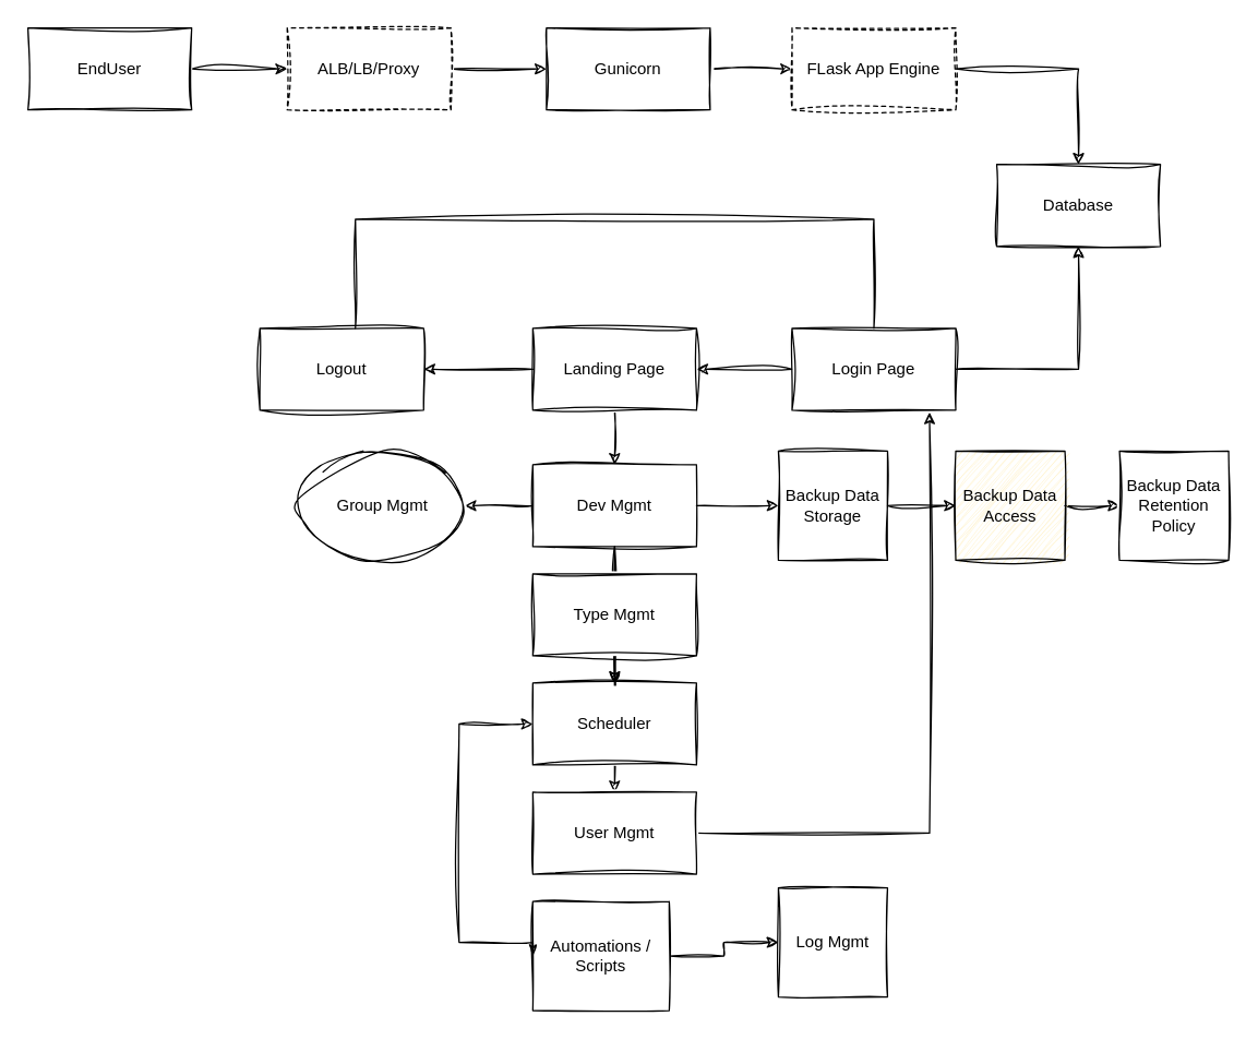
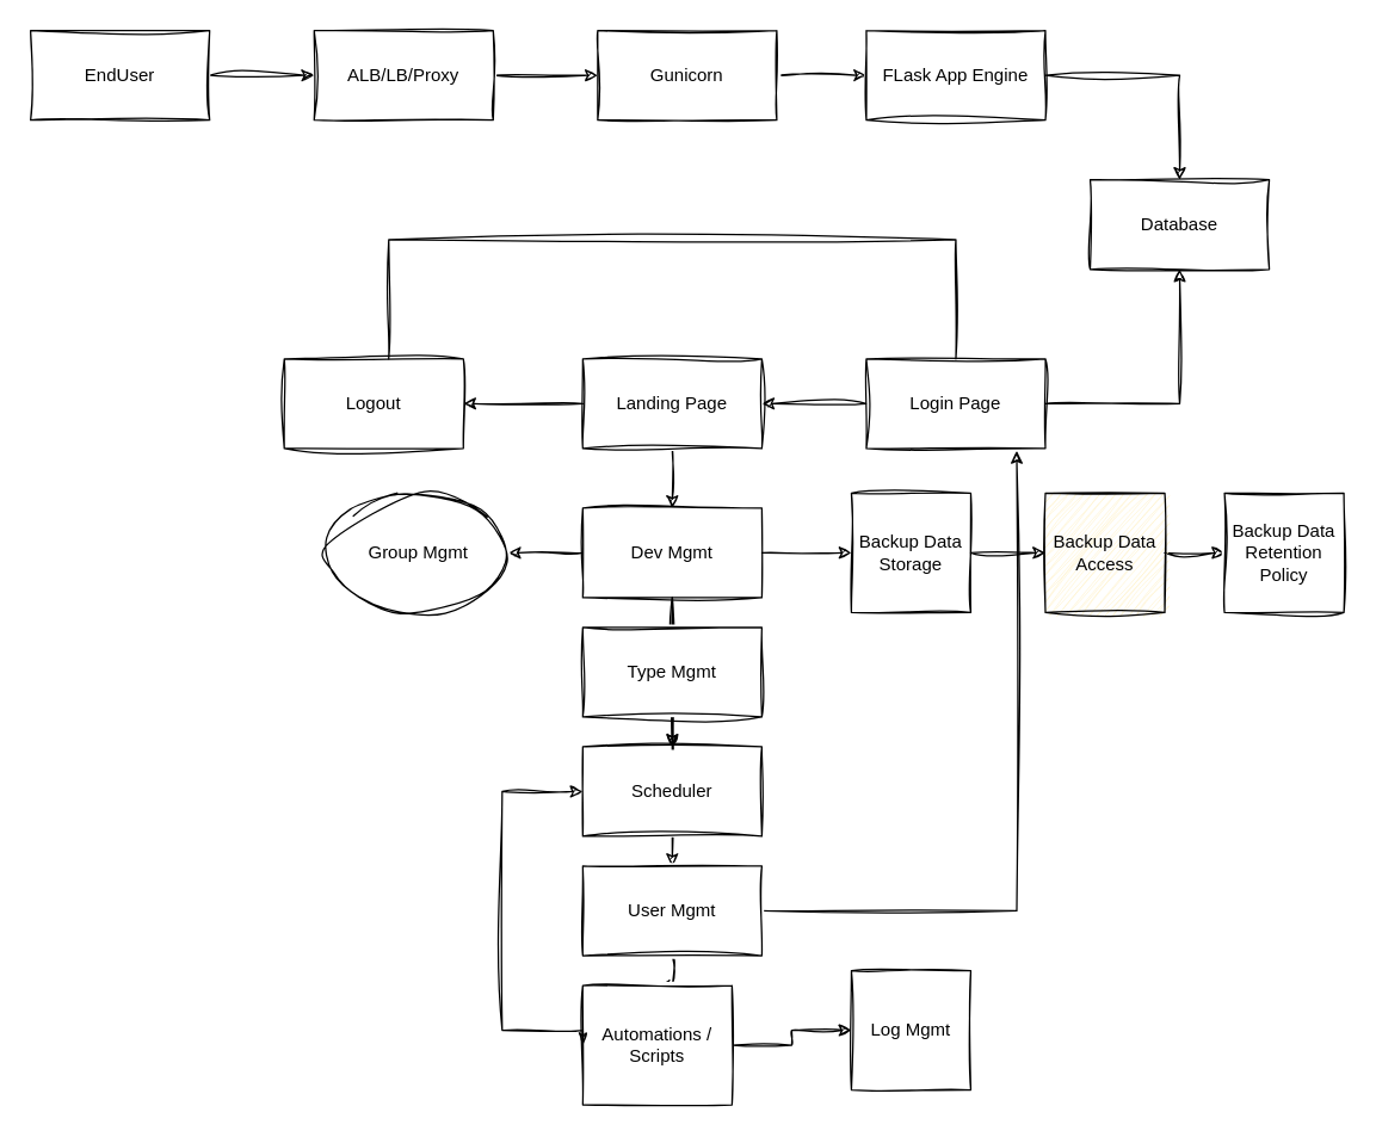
  <mxCell id="0" />
  <mxCell id="1" parent="0" />
  <mxCell id="2" value="" style="edgeStyle=orthogonalEdgeStyle;rounded=0;orthogonalLoop=1;jettySize=auto;html=1;labelBackgroundColor=none;fontColor=default;sketch=1;curveFitting=1;jiggle=2;" edge="1" parent="1" source="3" target="5"><mxGeometry relative="1" as="geometry" /></mxCell>
  <mxCell id="3" value="EndUser" style="rounded=0;whiteSpace=wrap;html=1;flipH=1;labelBackgroundColor=none;sketch=1;curveFitting=1;jiggle=2;" vertex="1" parent="1"><mxGeometry x="20" y="20" width="120" height="60" as="geometry" /></mxCell>
  <mxCell id="4" value="" style="edgeStyle=orthogonalEdgeStyle;rounded=0;orthogonalLoop=1;jettySize=auto;html=1;labelBackgroundColor=none;fontColor=default;sketch=1;curveFitting=1;jiggle=2;" edge="1" parent="1" source="5" target="8"><mxGeometry relative="1" as="geometry" /></mxCell>
- <mxCell id="5" value="ALB/LB/Proxy" style="rounded=0;whiteSpace=wrap;html=1;flipH=1;labelBackgroundColor=none;sketch=1;curveFitting=1;jiggle=2;dashed=1;" vertex="1" parent="1"><mxGeometry x="210" y="20" width="120" height="60" as="geometry" /></mxCell>
+ <mxCell id="5" value="ALB/LB/Proxy" style="rounded=0;whiteSpace=wrap;html=1;flipH=1;labelBackgroundColor=none;sketch=1;curveFitting=1;jiggle=2;" vertex="1" parent="1"><mxGeometry x="210" y="20" width="120" height="60" as="geometry" /></mxCell>
  <mxCell id="6" value="Database" style="rounded=0;whiteSpace=wrap;html=1;flipH=1;labelBackgroundColor=none;sketch=1;curveFitting=1;jiggle=2;" vertex="1" parent="1"><mxGeometry x="730" y="120" width="120" height="60" as="geometry" /></mxCell>
  <mxCell id="7" value="" style="edgeStyle=orthogonalEdgeStyle;rounded=0;orthogonalLoop=1;jettySize=auto;html=1;labelBackgroundColor=none;fontColor=default;sketch=1;curveFitting=1;jiggle=2;" edge="1" parent="1" source="8" target="12"><mxGeometry relative="1" as="geometry" /></mxCell>
  <mxCell id="8" value="Gunicorn" style="rounded=0;whiteSpace=wrap;html=1;flipH=1;labelBackgroundColor=none;sketch=1;curveFitting=1;jiggle=2;" vertex="1" parent="1"><mxGeometry x="400" y="20" width="120" height="60" as="geometry" /></mxCell>
  <mxCell id="9" value="Logout" style="rounded=0;whiteSpace=wrap;html=1;flipH=1;labelBackgroundColor=none;sketch=1;curveFitting=1;jiggle=2;" vertex="1" parent="1"><mxGeometry x="190" y="240" width="120" height="60" as="geometry" /></mxCell>
  <mxCell id="10" value="" style="edgeStyle=orthogonalEdgeStyle;hachureGap=4;orthogonalLoop=1;jettySize=auto;html=1;fontFamily=Architects Daughter;fontSource=https%3A%2F%2Ffonts.googleapis.com%2Fcss%3Ffamily%3DArchitects%2BDaughter;fontSize=16;labelBackgroundColor=none;fontColor=default;rounded=0;sketch=1;curveFitting=1;jiggle=2;" edge="1" parent="1" source="11" target="15"><mxGeometry relative="1" as="geometry" /></mxCell>
  <mxCell id="11" value="Login Page" style="rounded=0;whiteSpace=wrap;html=1;flipH=1;labelBackgroundColor=none;sketch=1;curveFitting=1;jiggle=2;" vertex="1" parent="1"><mxGeometry x="580" y="240" width="120" height="60" as="geometry" /></mxCell>
- <mxCell id="12" value="FLask App Engine" style="rounded=0;whiteSpace=wrap;html=1;flipH=1;labelBackgroundColor=none;sketch=1;curveFitting=1;jiggle=2;dashed=1;" vertex="1" parent="1"><mxGeometry x="580" y="20" width="120" height="60" as="geometry" /></mxCell>
+ <mxCell id="12" value="FLask App Engine" style="rounded=0;whiteSpace=wrap;html=1;flipH=1;labelBackgroundColor=none;sketch=1;curveFitting=1;jiggle=2;" vertex="1" parent="1"><mxGeometry x="580" y="20" width="120" height="60" as="geometry" /></mxCell>
  <mxCell id="13" value="" style="edgeStyle=orthogonalEdgeStyle;hachureGap=4;orthogonalLoop=1;jettySize=auto;html=1;fontFamily=Architects Daughter;fontSource=https%3A%2F%2Ffonts.googleapis.com%2Fcss%3Ffamily%3DArchitects%2BDaughter;fontSize=16;labelBackgroundColor=none;fontColor=default;rounded=0;sketch=1;curveFitting=1;jiggle=2;" edge="1" parent="1" source="15" target="9"><mxGeometry relative="1" as="geometry" /></mxCell>
  <mxCell id="14" value="" style="edgeStyle=orthogonalEdgeStyle;hachureGap=4;orthogonalLoop=1;jettySize=auto;html=1;fontFamily=Architects Daughter;fontSource=https%3A%2F%2Ffonts.googleapis.com%2Fcss%3Ffamily%3DArchitects%2BDaughter;fontSize=16;labelBackgroundColor=none;fontColor=default;rounded=0;sketch=1;curveFitting=1;jiggle=2;" edge="1" parent="1" source="15" target="20"><mxGeometry relative="1" as="geometry" /></mxCell>
  <mxCell id="15" value="Landing Page" style="rounded=0;whiteSpace=wrap;html=1;flipH=1;labelBackgroundColor=none;sketch=1;curveFitting=1;jiggle=2;" vertex="1" parent="1"><mxGeometry x="390" y="240" width="120" height="60" as="geometry" /></mxCell>
  <mxCell id="16" value="" style="edgeStyle=orthogonalEdgeStyle;hachureGap=4;orthogonalLoop=1;jettySize=auto;html=1;fontFamily=Architects Daughter;fontSource=https%3A%2F%2Ffonts.googleapis.com%2Fcss%3Ffamily%3DArchitects%2BDaughter;fontSize=16;labelBackgroundColor=none;fontColor=default;rounded=0;sketch=1;curveFitting=1;jiggle=2;" edge="1" parent="1" source="20" target="23"><mxGeometry relative="1" as="geometry" /></mxCell>
  <mxCell id="17" value="" style="edgeStyle=orthogonalEdgeStyle;hachureGap=4;orthogonalLoop=1;jettySize=auto;html=1;fontFamily=Architects Daughter;fontSource=https%3A%2F%2Ffonts.googleapis.com%2Fcss%3Ffamily%3DArchitects%2BDaughter;fontSize=16;labelBackgroundColor=none;fontColor=default;rounded=0;sketch=1;curveFitting=1;jiggle=2;" edge="1" parent="1" source="20" target="30"><mxGeometry relative="1" as="geometry" /></mxCell>
  <mxCell id="18" value="" style="edgeStyle=orthogonalEdgeStyle;hachureGap=4;orthogonalLoop=1;jettySize=auto;html=1;fontFamily=Architects Daughter;fontSource=https%3A%2F%2Ffonts.googleapis.com%2Fcss%3Ffamily%3DArchitects%2BDaughter;fontSize=16;labelBackgroundColor=none;fontColor=default;rounded=0;sketch=1;curveFitting=1;jiggle=2;" edge="1" parent="1" source="20" target="23"><mxGeometry relative="1" as="geometry" /></mxCell>
  <mxCell id="19" value="" style="edgeStyle=orthogonalEdgeStyle;hachureGap=4;orthogonalLoop=1;jettySize=auto;html=1;fontFamily=Architects Daughter;fontSource=https%3A%2F%2Ffonts.googleapis.com%2Fcss%3Ffamily%3DArchitects%2BDaughter;fontSize=16;labelBackgroundColor=none;fontColor=default;rounded=0;sketch=1;curveFitting=1;jiggle=2;" edge="1" parent="1" source="20" target="34"><mxGeometry relative="1" as="geometry" /></mxCell>
  <mxCell id="20" value="Dev Mgmt" style="rounded=0;whiteSpace=wrap;html=1;labelBackgroundColor=none;sketch=1;curveFitting=1;jiggle=2;" vertex="1" parent="1"><mxGeometry x="390" y="340" width="120" height="60" as="geometry" /></mxCell>
  <mxCell id="21" value="" style="edgeStyle=orthogonalEdgeStyle;hachureGap=4;orthogonalLoop=1;jettySize=auto;html=1;fontFamily=Architects Daughter;fontSource=https%3A%2F%2Ffonts.googleapis.com%2Fcss%3Ffamily%3DArchitects%2BDaughter;fontSize=16;labelBackgroundColor=none;fontColor=default;rounded=0;sketch=1;curveFitting=1;jiggle=2;" edge="1" parent="1" source="22" target="26"><mxGeometry relative="1" as="geometry" /></mxCell>
  <mxCell id="22" value="Type Mgmt" style="rounded=0;whiteSpace=wrap;html=1;labelBackgroundColor=none;sketch=1;curveFitting=1;jiggle=2;" vertex="1" parent="1"><mxGeometry x="390" y="420" width="120" height="60" as="geometry" /></mxCell>
  <mxCell id="23" value="Scheduler" style="rounded=0;whiteSpace=wrap;html=1;labelBackgroundColor=none;sketch=1;curveFitting=1;jiggle=2;" vertex="1" parent="1"><mxGeometry x="390" y="500" width="120" height="60" as="geometry" /></mxCell>
+ <mxCell id="24" value="" style="edgeStyle=orthogonalEdgeStyle;hachureGap=4;orthogonalLoop=1;jettySize=auto;html=1;fontFamily=Architects Daughter;fontSource=https%3A%2F%2Ffonts.googleapis.com%2Fcss%3Ffamily%3DArchitects%2BDaughter;fontSize=16;labelBackgroundColor=none;fontColor=default;rounded=0;sketch=1;curveFitting=1;jiggle=2;" edge="1" parent="1" source="26" target="28"><mxGeometry relative="1" as="geometry" /></mxCell>
  <mxCell id="25" style="edgeStyle=orthogonalEdgeStyle;hachureGap=4;orthogonalLoop=1;jettySize=auto;html=1;entryX=0.16;entryY=1.028;entryDx=0;entryDy=0;entryPerimeter=0;fontFamily=Architects Daughter;fontSource=https%3A%2F%2Ffonts.googleapis.com%2Fcss%3Ffamily%3DArchitects%2BDaughter;fontSize=16;labelBackgroundColor=none;fontColor=default;rounded=0;sketch=1;curveFitting=1;jiggle=2;" edge="1" parent="1" source="26" target="11"><mxGeometry relative="1" as="geometry" /></mxCell>
  <mxCell id="26" value="User Mgmt" style="rounded=0;whiteSpace=wrap;html=1;labelBackgroundColor=none;sketch=1;curveFitting=1;jiggle=2;" vertex="1" parent="1"><mxGeometry x="390" y="580" width="120" height="60" as="geometry" /></mxCell>
  <mxCell id="27" value="" style="edgeStyle=orthogonalEdgeStyle;hachureGap=4;orthogonalLoop=1;jettySize=auto;html=1;fontFamily=Architects Daughter;fontSource=https%3A%2F%2Ffonts.googleapis.com%2Fcss%3Ffamily%3DArchitects%2BDaughter;fontSize=16;labelBackgroundColor=none;fontColor=default;rounded=0;sketch=1;curveFitting=1;jiggle=2;" edge="1" parent="1" source="28" target="35"><mxGeometry relative="1" as="geometry" /></mxCell>
  <mxCell id="28" value="Automations / Scripts" style="rounded=0;whiteSpace=wrap;html=1;labelBackgroundColor=none;sketch=1;curveFitting=1;jiggle=2;" vertex="1" parent="1"><mxGeometry x="390" y="660" width="100" height="80" as="geometry" /></mxCell>
  <mxCell id="29" value="" style="edgeStyle=orthogonalEdgeStyle;hachureGap=4;orthogonalLoop=1;jettySize=auto;html=1;fontFamily=Architects Daughter;fontSource=https%3A%2F%2Ffonts.googleapis.com%2Fcss%3Ffamily%3DArchitects%2BDaughter;fontSize=16;labelBackgroundColor=none;fontColor=default;rounded=0;sketch=1;curveFitting=1;jiggle=2;" edge="1" parent="1" source="30" target="32"><mxGeometry relative="1" as="geometry" /></mxCell>
  <mxCell id="30" value="Backup Data Storage" style="whiteSpace=wrap;html=1;aspect=fixed;labelBackgroundColor=none;rounded=0;sketch=1;curveFitting=1;jiggle=2;" vertex="1" parent="1"><mxGeometry x="570" y="330" width="80" height="80" as="geometry" /></mxCell>
  <mxCell id="31" value="" style="edgeStyle=orthogonalEdgeStyle;hachureGap=4;orthogonalLoop=1;jettySize=auto;html=1;fontFamily=Architects Daughter;fontSource=https%3A%2F%2Ffonts.googleapis.com%2Fcss%3Ffamily%3DArchitects%2BDaughter;fontSize=16;labelBackgroundColor=none;fontColor=default;rounded=0;sketch=1;curveFitting=1;jiggle=2;" edge="1" parent="1" source="32" target="33"><mxGeometry relative="1" as="geometry" /></mxCell>
  <mxCell id="32" value="Backup Data Access" style="whiteSpace=wrap;html=1;aspect=fixed;labelBackgroundColor=none;rounded=0;sketch=1;curveFitting=1;jiggle=2;fillColor=#fff2cc;" vertex="1" parent="1"><mxGeometry x="700" y="330" width="80" height="80" as="geometry" /></mxCell>
  <mxCell id="33" value="Backup Data Retention Policy" style="whiteSpace=wrap;html=1;aspect=fixed;labelBackgroundColor=none;rounded=0;sketch=1;curveFitting=1;jiggle=2;" vertex="1" parent="1"><mxGeometry x="820" y="330" width="80" height="80" as="geometry" /></mxCell>
  <mxCell id="34" value="Group Mgmt" style="ellipse;whiteSpace=wrap;html=1;labelBackgroundColor=none;rounded=0;sketch=1;curveFitting=1;jiggle=2;" vertex="1" parent="1"><mxGeometry x="220" y="330" width="120" height="80" as="geometry" /></mxCell>
  <mxCell id="35" value="Log Mgmt" style="whiteSpace=wrap;html=1;aspect=fixed;labelBackgroundColor=none;rounded=0;sketch=1;curveFitting=1;jiggle=2;" vertex="1" parent="1"><mxGeometry x="570" y="650" width="80" height="80" as="geometry" /></mxCell>
  <mxCell id="36" value="" style="edgeStyle=orthogonalEdgeStyle;orthogonalLoop=1;jettySize=auto;html=1;hachureGap=4;fontFamily=Architects Daughter;fontSource=https%3A%2F%2Ffonts.googleapis.com%2Fcss%3Ffamily%3DArchitects%2BDaughter;fontSize=16;elbow=vertical;exitX=1;exitY=0.5;exitDx=0;exitDy=0;entryX=0.5;entryY=0;entryDx=0;entryDy=0;labelBackgroundColor=none;fontColor=default;rounded=0;sketch=1;curveFitting=1;jiggle=2;" edge="1" parent="1" source="12" target="6"><mxGeometry width="80" relative="1" as="geometry"><mxPoint x="710" y="50" as="sourcePoint" /><mxPoint x="810" y="49.58" as="targetPoint" /></mxGeometry></mxCell>
  <mxCell id="37" value="" style="edgeStyle=orthogonalEdgeStyle;orthogonalLoop=1;jettySize=auto;html=1;hachureGap=4;fontFamily=Architects Daughter;fontSource=https%3A%2F%2Ffonts.googleapis.com%2Fcss%3Ffamily%3DArchitects%2BDaughter;fontSize=16;exitX=1;exitY=0.5;exitDx=0;exitDy=0;entryX=0.5;entryY=1;entryDx=0;entryDy=0;labelBackgroundColor=none;fontColor=default;rounded=0;sketch=1;curveFitting=1;jiggle=2;" edge="1" parent="1" source="11" target="6"><mxGeometry width="80" relative="1" as="geometry"><mxPoint x="710" y="269.58" as="sourcePoint" /><mxPoint x="790" y="269.58" as="targetPoint" /></mxGeometry></mxCell>
  <mxCell id="38" value="" style="edgeStyle=orthogonalEdgeStyle;orthogonalLoop=1;jettySize=auto;html=1;hachureGap=4;fontFamily=Architects Daughter;fontSource=https%3A%2F%2Ffonts.googleapis.com%2Fcss%3Ffamily%3DArchitects%2BDaughter;fontSize=16;exitX=0.417;exitY=0;exitDx=0;exitDy=0;exitPerimeter=0;entryX=0.5;entryY=0;entryDx=0;entryDy=0;labelBackgroundColor=none;fontColor=default;rounded=0;sketch=1;curveFitting=1;jiggle=2;endArrow=none;" edge="1" parent="1" source="9" target="11"><mxGeometry width="80" relative="1" as="geometry"><mxPoint x="260" y="180" as="sourcePoint" /><mxPoint x="330" y="180" as="targetPoint" /><Array as="points"><mxPoint x="260" y="160" /><mxPoint x="640" y="160" /></Array></mxGeometry></mxCell>
  <mxCell id="39" value="" style="edgeStyle=orthogonalEdgeStyle;orthogonalLoop=1;jettySize=auto;html=1;rounded=0;sketch=1;hachureGap=4;jiggle=2;curveFitting=1;fontFamily=Architects Daughter;fontSource=https%3A%2F%2Ffonts.googleapis.com%2Fcss%3Ffamily%3DArchitects%2BDaughter;fontSize=16;entryX=0;entryY=0.5;entryDx=0;entryDy=0;exitX=0;exitY=0.5;exitDx=0;exitDy=0;startArrow=classicThin;startFill=1;" edge="1" parent="1" source="28" target="23"><mxGeometry width="80" relative="1" as="geometry"><mxPoint x="280" y="670" as="sourcePoint" /><mxPoint x="360" y="540" as="targetPoint" /><Array as="points"><mxPoint x="336" y="690" /><mxPoint x="336" y="530" /></Array></mxGeometry></mxCell>
